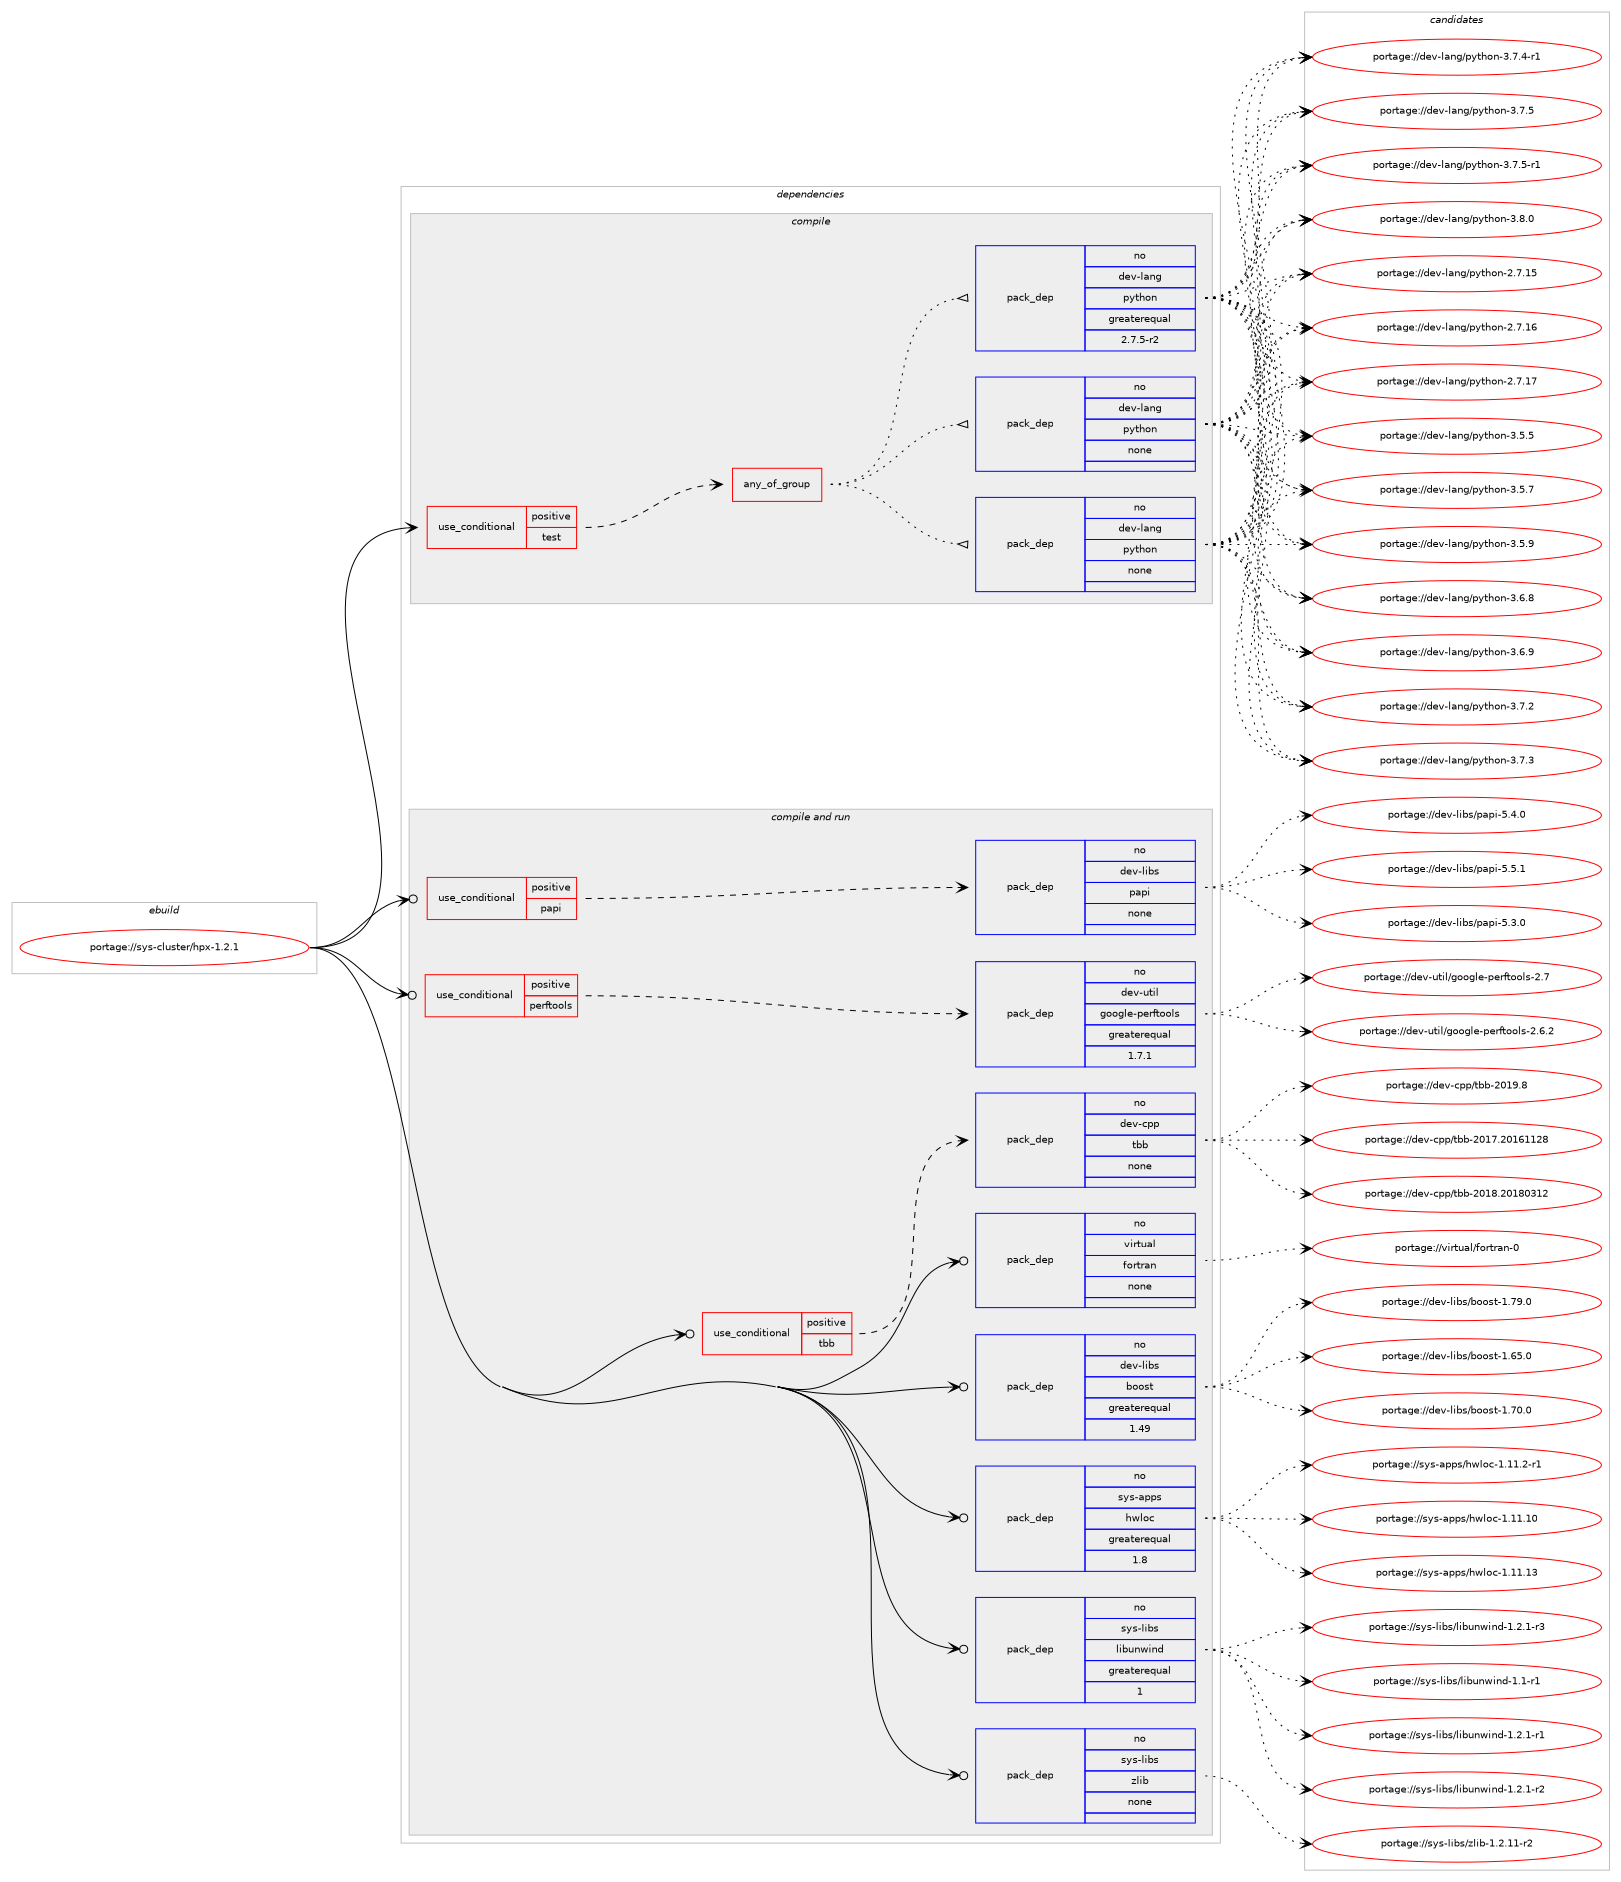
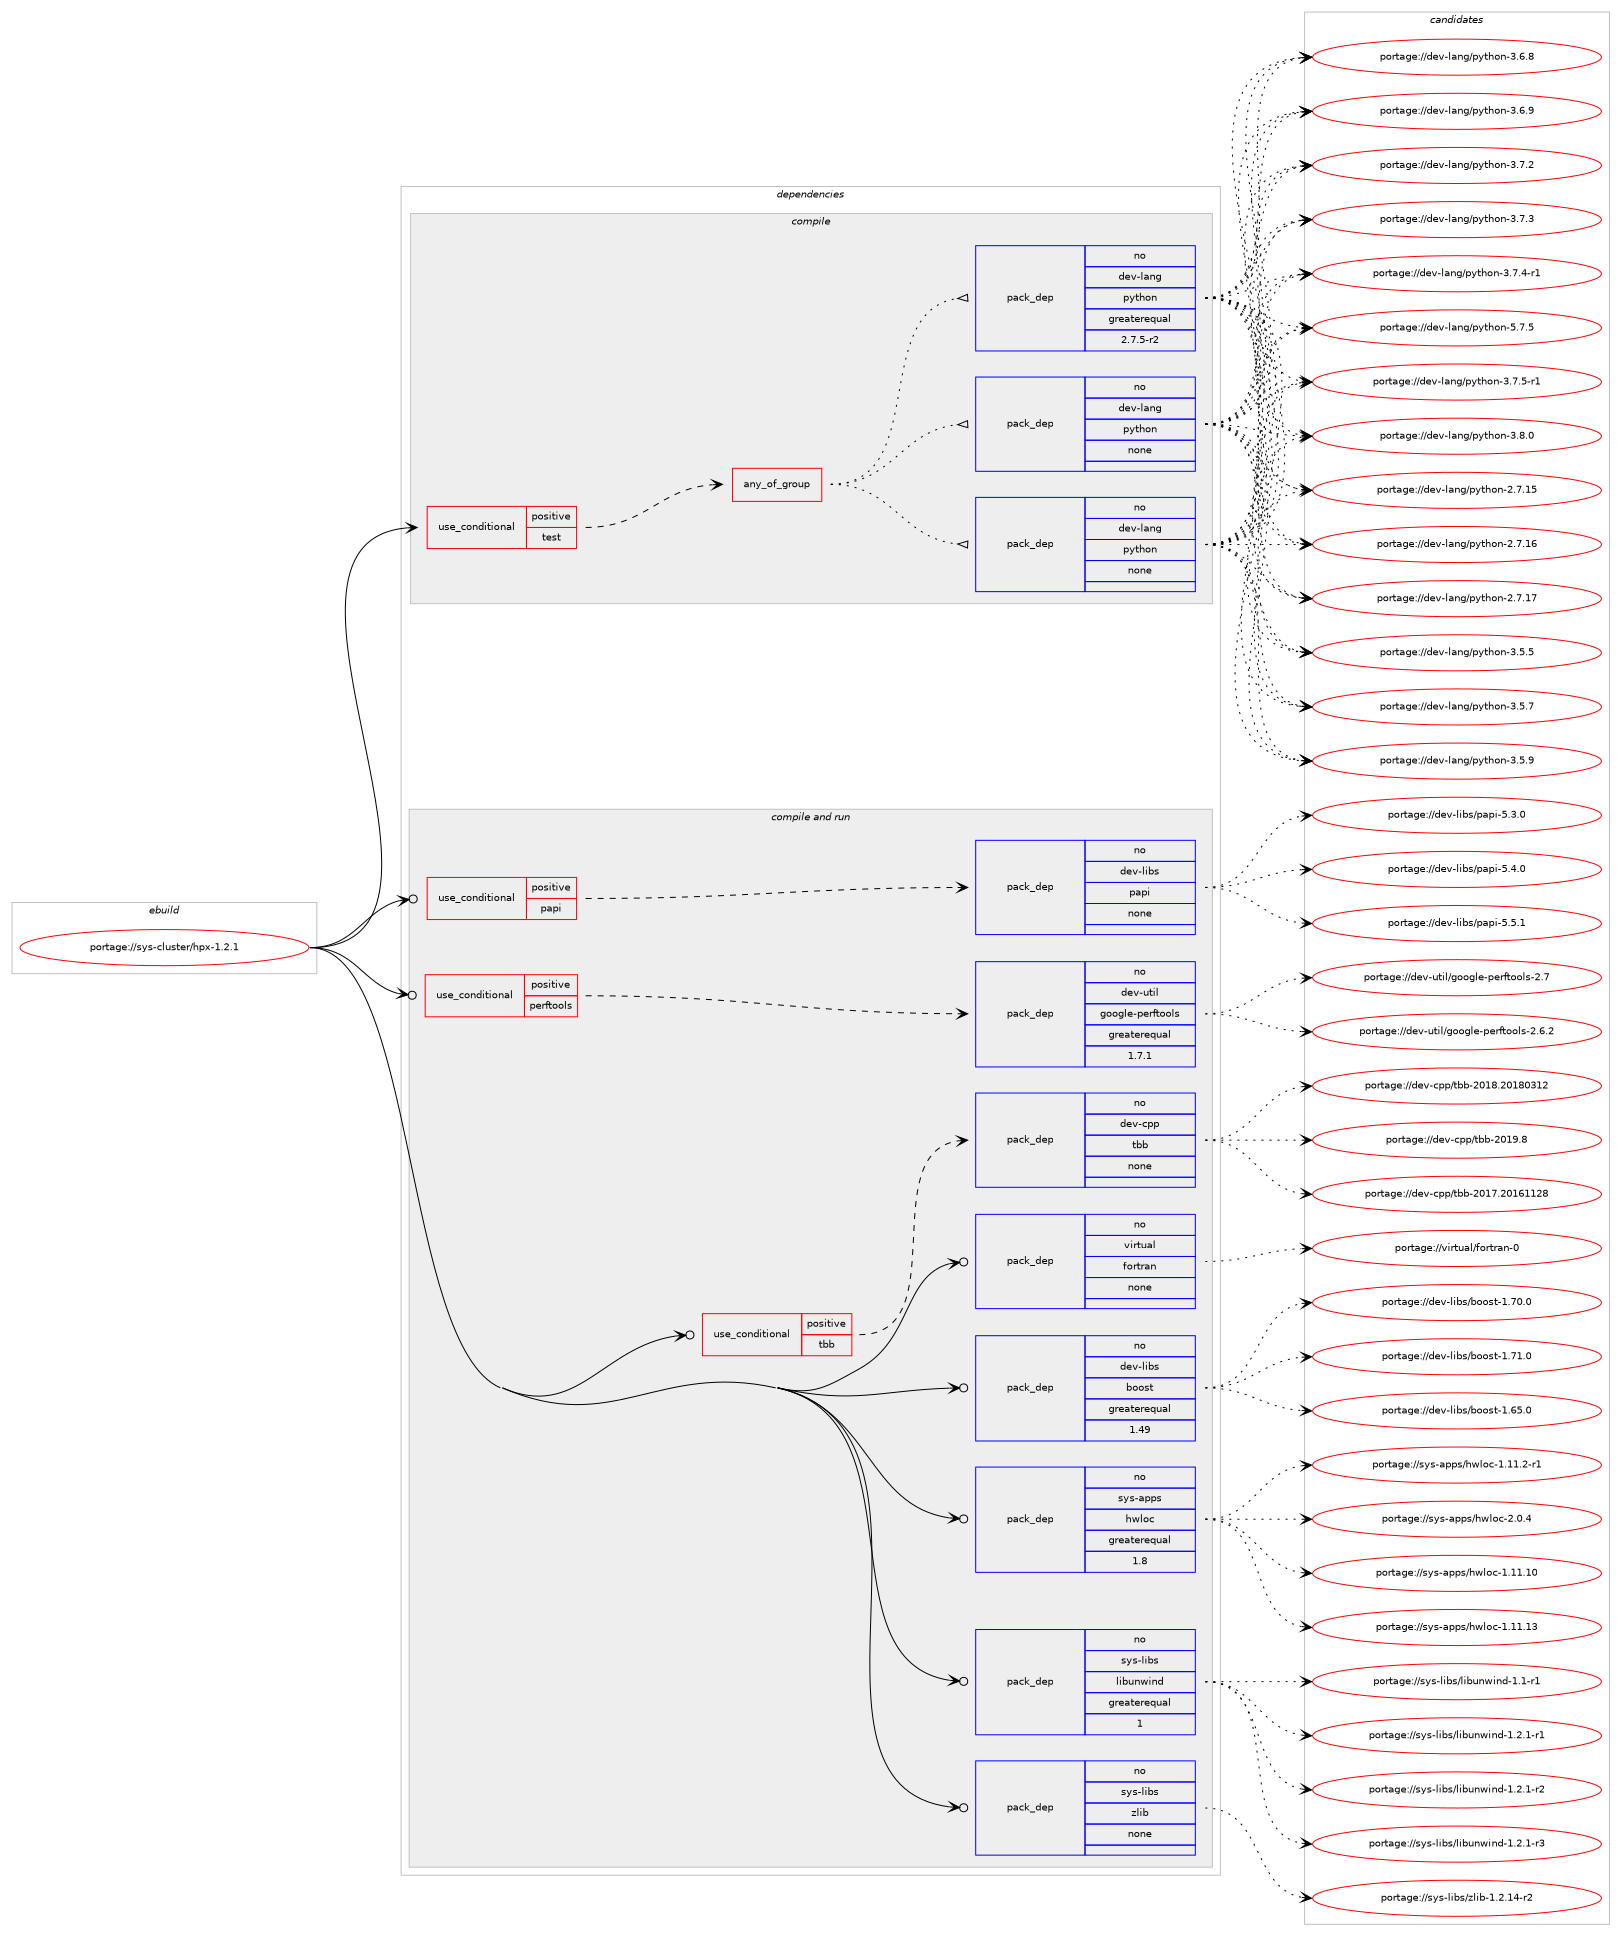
  digraph {
    compound=true
    concentrate=true
    fontname=Helvetica
    fontsize=10
    newrank=true
    rankdir=LR
    ranksep=1.5
    node [color=red fontname=Helvetica fontsize=10]
    edge [arrowhead=vee headport=w style=dotted tailport=e weight=100]
    n1 [label="portage://sys-cluster/hpx-1.2.1" width=4]
    n2 [color=blue label=<<TABLE BORDER="0" CELLBORDER="1" CELLSPACING="0" CELLPADDING="4" WIDTH="220"><TR><TD ROWSPAN="6" CELLPADDING="30">pack_dep</TD></TR><TR><TD WIDTH="110">no</TD></TR><TR><TD>dev-lang</TD></TR><TR><TD>python</TD></TR><TR><TD>none</TD></TR><TR><TD></TD></TR></TABLE>> shape=none]
    n3 [color=blue label=<<TABLE BORDER="0" CELLBORDER="1" CELLSPACING="0" CELLPADDING="4" WIDTH="220"><TR><TD ROWSPAN="6" CELLPADDING="30">pack_dep</TD></TR><TR><TD WIDTH="110">no</TD></TR><TR><TD>dev-lang</TD></TR><TR><TD>python</TD></TR><TR><TD>none</TD></TR><TR><TD></TD></TR></TABLE>> shape=none]
    n4 [color=blue label=<<TABLE BORDER="0" CELLBORDER="1" CELLSPACING="0" CELLPADDING="4" WIDTH="220"><TR><TD ROWSPAN="6" CELLPADDING="30">pack_dep</TD></TR><TR><TD WIDTH="110">no</TD></TR><TR><TD>dev-lang</TD></TR><TR><TD>python</TD></TR><TR><TD>greaterequal</TD></TR><TR><TD>2.7.5-r2</TD></TR></TABLE>> shape=none]
    n5 [label=<<TABLE BORDER="0" CELLBORDER="1" CELLSPACING="0" CELLPADDING="4"><TR><TD CELLPADDING="10">any_of_group</TD></TR></TABLE>> shape=none]
    n6 [label=<<TABLE BORDER="0" CELLBORDER="1" CELLSPACING="0" CELLPADDING="4"><TR><TD ROWSPAN="3" CELLPADDING="10">use_conditional</TD></TR><TR><TD>positive</TD></TR><TR><TD>test</TD></TR></TABLE>> shape=none]
    n7 [color=blue label=<<TABLE BORDER="0" CELLBORDER="1" CELLSPACING="0" CELLPADDING="4" WIDTH="220"><TR><TD ROWSPAN="6" CELLPADDING="30">pack_dep</TD></TR><TR><TD WIDTH="110">no</TD></TR><TR><TD>dev-libs</TD></TR><TR><TD>papi</TD></TR><TR><TD>none</TD></TR><TR><TD></TD></TR></TABLE>> shape=none]
    n8 [label=<<TABLE BORDER="0" CELLBORDER="1" CELLSPACING="0" CELLPADDING="4"><TR><TD ROWSPAN="3" CELLPADDING="10">use_conditional</TD></TR><TR><TD>positive</TD></TR><TR><TD>papi</TD></TR></TABLE>> shape=none]
    n9 [color=blue label=<<TABLE BORDER="0" CELLBORDER="1" CELLSPACING="0" CELLPADDING="4" WIDTH="220"><TR><TD ROWSPAN="6" CELLPADDING="30">pack_dep</TD></TR><TR><TD WIDTH="110">no</TD></TR><TR><TD>dev-util</TD></TR><TR><TD>google-perftools</TD></TR><TR><TD>greaterequal</TD></TR><TR><TD>1.7.1</TD></TR></TABLE>> shape=none]
    n10 [label=<<TABLE BORDER="0" CELLBORDER="1" CELLSPACING="0" CELLPADDING="4"><TR><TD ROWSPAN="3" CELLPADDING="10">use_conditional</TD></TR><TR><TD>positive</TD></TR><TR><TD>perftools</TD></TR></TABLE>> shape=none]
    n11 [color=blue label=<<TABLE BORDER="0" CELLBORDER="1" CELLSPACING="0" CELLPADDING="4" WIDTH="220"><TR><TD ROWSPAN="6" CELLPADDING="30">pack_dep</TD></TR><TR><TD WIDTH="110">no</TD></TR><TR><TD>dev-cpp</TD></TR><TR><TD>tbb</TD></TR><TR><TD>none</TD></TR><TR><TD></TD></TR></TABLE>> shape=none]
    n12 [label=<<TABLE BORDER="0" CELLBORDER="1" CELLSPACING="0" CELLPADDING="4"><TR><TD ROWSPAN="3" CELLPADDING="10">use_conditional</TD></TR><TR><TD>positive</TD></TR><TR><TD>tbb</TD></TR></TABLE>> shape=none]
    n13 [color=blue label=<<TABLE BORDER="0" CELLBORDER="1" CELLSPACING="0" CELLPADDING="4" WIDTH="220"><TR><TD ROWSPAN="6" CELLPADDING="30">pack_dep</TD></TR><TR><TD WIDTH="110">no</TD></TR><TR><TD>dev-libs</TD></TR><TR><TD>boost</TD></TR><TR><TD>greaterequal</TD></TR><TR><TD>1.49</TD></TR></TABLE>> shape=none]
    n14 [color=blue label=<<TABLE BORDER="0" CELLBORDER="1" CELLSPACING="0" CELLPADDING="4" WIDTH="220"><TR><TD ROWSPAN="6" CELLPADDING="30">pack_dep</TD></TR><TR><TD WIDTH="110">no</TD></TR><TR><TD>sys-apps</TD></TR><TR><TD>hwloc</TD></TR><TR><TD>greaterequal</TD></TR><TR><TD>1.8</TD></TR></TABLE>> shape=none]
    n15 [color=blue label=<<TABLE BORDER="0" CELLBORDER="1" CELLSPACING="0" CELLPADDING="4" WIDTH="220"><TR><TD ROWSPAN="6" CELLPADDING="30">pack_dep</TD></TR><TR><TD WIDTH="110">no</TD></TR><TR><TD>sys-libs</TD></TR><TR><TD>libunwind</TD></TR><TR><TD>greaterequal</TD></TR><TR><TD>1</TD></TR></TABLE>> shape=none]
    n16 [color=blue label=<<TABLE BORDER="0" CELLBORDER="1" CELLSPACING="0" CELLPADDING="4" WIDTH="220"><TR><TD ROWSPAN="6" CELLPADDING="30">pack_dep</TD></TR><TR><TD WIDTH="110">no</TD></TR><TR><TD>sys-libs</TD></TR><TR><TD>zlib</TD></TR><TR><TD>none</TD></TR><TR><TD></TD></TR></TABLE>> shape=none]
    n17 [color=blue label=<<TABLE BORDER="0" CELLBORDER="1" CELLSPACING="0" CELLPADDING="4" WIDTH="220"><TR><TD ROWSPAN="6" CELLPADDING="30">pack_dep</TD></TR><TR><TD WIDTH="110">no</TD></TR><TR><TD>virtual</TD></TR><TR><TD>fortran</TD></TR><TR><TD>none</TD></TR><TR><TD></TD></TR></TABLE>> shape=none]
    n18 [label="portage://dev-lang/python-2.7.15" width=4]
    n19 [label="portage://dev-lang/python-2.7.16" width=4]
    n20 [label="portage://dev-lang/python-2.7.17" width=4]
    n21 [label="portage://dev-lang/python-3.5.5" width=4]
    n22 [label="portage://dev-lang/python-3.5.7" width=4]
    n23 [label="portage://dev-lang/python-3.5.9" width=4]
    n24 [label="portage://dev-lang/python-3.6.8" width=4]
    n25 [label="portage://dev-lang/python-3.6.9" width=4]
    n26 [label="portage://dev-lang/python-3.7.2" width=4]
    n27 [label="portage://dev-lang/python-3.7.3" width=4]
    n28 [label="portage://dev-lang/python-3.7.4-r1" width=4]
-   n29 [label="portage://dev-lang/python-3.7.5" width=4]
+   n29 [label="portage://dev-lang/python-5.7.5" width=4]
    n30 [label="portage://dev-lang/python-3.7.5-r1" width=4]
    n31 [label="portage://dev-lang/python-3.8.0" width=4]
    n32 [label="portage://dev-libs/papi-5.3.0" width=4]
    n33 [label="portage://dev-libs/papi-5.4.0" width=4]
    n34 [label="portage://dev-libs/papi-5.5.1" width=4]
    n35 [label="portage://dev-util/google-perftools-2.6.2" width=4]
    n36 [label="portage://dev-util/google-perftools-2.7" width=4]
    n37 [label="portage://dev-cpp/tbb-2017.20161128" width=4]
    n38 [label="portage://dev-cpp/tbb-2018.20180312" width=4]
    n39 [label="portage://dev-cpp/tbb-2019.8" width=4]
    n40 [label="portage://dev-libs/boost-1.65.0" width=4]
    n41 [label="portage://dev-libs/boost-1.70.0" width=4]
-   n42 [label="portage://dev-libs/boost-1.79.0" width=4]
+   n42 [label="portage://dev-libs/boost-1.71.0" width=4]
    n43 [label="portage://sys-apps/hwloc-1.11.10" width=4]
    n44 [label="portage://sys-apps/hwloc-1.11.13" width=4]
    n45 [label="portage://sys-apps/hwloc-1.11.2-r1" width=4]
+   n46 [label="portage://sys-apps/hwloc-2.0.4" width=4]
    n47 [label="portage://sys-libs/libunwind-1.1-r1" width=4]
    n48 [label="portage://sys-libs/libunwind-1.2.1-r1" width=4]
    n49 [label="portage://sys-libs/libunwind-1.2.1-r2" width=4]
    n50 [label="portage://sys-libs/libunwind-1.2.1-r3" width=4]
-   n51 [label="portage://sys-libs/zlib-1.2.11-r2" width=4]
+   n51 [label="portage://sys-libs/zlib-1.2.14-r2" width=4]
    n52 [label="portage://virtual/fortran-0" width=4]
    subgraph cluster_1 {
      color=gray
      label=<<i>ebuild</i>>
      rank=same
      n1
    }
    subgraph cluster_2 {
      color=gray
      label=<<i>dependencies</i>>
      subgraph cluster_3 {
        color=gray
        fillcolor="#eeeeee"
        label=<<i>compile</i>>
        style=filled
        subgraph sub_4 {
          color=gray
          fillcolor="#eeeeee"
          label=<<i>compile</i>>
          style=filled
          n6
          subgraph sub_5 {
            color=gray
            fillcolor="#eeeeee"
            label=<<i>compile</i>>
            style=filled
            n5
            subgraph sub_6 {
              color=gray
              fillcolor="#eeeeee"
              label=<<i>compile</i>>
              style=filled
              n2
            }
            subgraph sub_7 {
              color=gray
              fillcolor="#eeeeee"
              label=<<i>compile</i>>
              style=filled
              n3
            }
            subgraph sub_8 {
              color=gray
              fillcolor="#eeeeee"
              label=<<i>compile</i>>
              style=filled
              n4
            }
          }
        }
      }
      subgraph cluster_9 {
        color=gray
        fillcolor="#eeeeee"
        label=<<i>compile and run</i>>
        style=filled
        subgraph sub_10 {
          color=gray
          fillcolor="#eeeeee"
          label=<<i>compile and run</i>>
          style=filled
          n8
          subgraph sub_11 {
            color=gray
            fillcolor="#eeeeee"
            label=<<i>compile and run</i>>
            style=filled
            n7
          }
        }
        subgraph sub_12 {
          color=gray
          fillcolor="#eeeeee"
          label=<<i>compile and run</i>>
          style=filled
          n10
          subgraph sub_13 {
            color=gray
            fillcolor="#eeeeee"
            label=<<i>compile and run</i>>
            style=filled
            n9
          }
        }
        subgraph sub_14 {
          color=gray
          fillcolor="#eeeeee"
          label=<<i>compile and run</i>>
          style=filled
          n12
          subgraph sub_15 {
            color=gray
            fillcolor="#eeeeee"
            label=<<i>compile and run</i>>
            style=filled
            n11
          }
        }
        subgraph sub_16 {
          color=gray
          fillcolor="#eeeeee"
          label=<<i>compile and run</i>>
          style=filled
          n13
        }
        subgraph sub_17 {
          color=gray
          fillcolor="#eeeeee"
          label=<<i>compile and run</i>>
          style=filled
          n14
        }
        subgraph sub_18 {
          color=gray
          fillcolor="#eeeeee"
          label=<<i>compile and run</i>>
          style=filled
          n15
        }
        subgraph sub_19 {
          color=gray
          fillcolor="#eeeeee"
          label=<<i>compile and run</i>>
          style=filled
          n16
        }
        subgraph sub_20 {
          color=gray
          fillcolor="#eeeeee"
          label=<<i>compile and run</i>>
          style=filled
          n17
        }
      }
      subgraph cluster_21 {
        color=gray
        fillcolor="#eeeeee"
        label=<<i>run</i>>
        style=filled
      }
    }
    subgraph cluster_22 {
      color=gray
      label=<<i>candidates</i>>
      rank=same
      subgraph sub_23 {
        color=black
        label=<<i>candidates</i>>
        nodesep=1
        rank=same
        n18
        n19
        n20
        n21
        n22
        n23
        n24
        n25
        n26
        n27
        n28
        n29
        n30
        n31
      }
      subgraph sub_24 {
        color=black
        label=<<i>candidates</i>>
        nodesep=1
        rank=same
        n18
        n19
        n20
        n21
        n22
        n23
        n24
        n25
        n26
        n27
        n28
        n29
        n30
        n31
      }
      subgraph sub_25 {
        color=black
        label=<<i>candidates</i>>
        nodesep=1
        rank=same
        n18
        n19
        n20
        n21
        n22
        n23
        n24
        n25
        n26
        n27
        n28
        n29
        n30
        n31
      }
      subgraph sub_26 {
        color=black
        label=<<i>candidates</i>>
        nodesep=1
        rank=same
        n32
        n33
        n34
      }
      subgraph sub_27 {
        color=black
        label=<<i>candidates</i>>
        nodesep=1
        rank=same
        n35
        n36
      }
      subgraph sub_28 {
        color=black
        label=<<i>candidates</i>>
        nodesep=1
        rank=same
        n37
        n38
        n39
      }
      subgraph sub_29 {
        color=black
        label=<<i>candidates</i>>
        nodesep=1
        rank=same
        n40
        n41
        n42
      }
      subgraph sub_30 {
        color=black
        label=<<i>candidates</i>>
        nodesep=1
        rank=same
        n43
        n44
        n45
+       n46
      }
      subgraph sub_31 {
        color=black
        label=<<i>candidates</i>>
        nodesep=1
        rank=same
        n47
        n48
        n49
        n50
      }
      subgraph sub_32 {
        color=black
        label=<<i>candidates</i>>
        nodesep=1
        rank=same
        n51
      }
      subgraph sub_33 {
        color=black
        label=<<i>candidates</i>>
        nodesep=1
        rank=same
        n52
      }
    }
    n1 -> n6 [style=solid weight=20]
    n1 -> n8 [arrowhead=odotvee style=solid weight=20]
    n1 -> n10 [arrowhead=odotvee style=solid weight=20]
    n1 -> n12 [arrowhead=odotvee style=solid weight=20]
    n1 -> n13 [arrowhead=odotvee style=solid weight=20]
    n1 -> n14 [arrowhead=odotvee style=solid weight=20]
    n1 -> n15 [arrowhead=odotvee style=solid weight=20]
    n1 -> n16 [arrowhead=odotvee style=solid weight=20]
    n1 -> n17 [arrowhead=odotvee style=solid weight=20]
    n2 -> n18
    n2 -> n19
    n2 -> n20
    n2 -> n21
    n2 -> n22
    n2 -> n23
    n2 -> n24
    n2 -> n25
    n2 -> n26
    n2 -> n27
    n2 -> n28
    n2 -> n29
    n2 -> n30
    n2 -> n31
    n3 -> n18
    n3 -> n19
    n3 -> n20
    n3 -> n21
    n3 -> n22
    n3 -> n23
    n3 -> n24
    n3 -> n25
    n3 -> n26
    n3 -> n27
    n3 -> n28
    n3 -> n29
    n3 -> n30
    n3 -> n31
    n4 -> n18
    n4 -> n19
    n4 -> n20
    n4 -> n21
    n4 -> n22
    n4 -> n23
    n4 -> n24
    n4 -> n25
    n4 -> n26
    n4 -> n27
    n4 -> n28
    n4 -> n29
    n4 -> n30
    n4 -> n31
    n5 -> n2 [arrowhead=oinv weight=20]
    n5 -> n3 [arrowhead=oinv weight=20]
    n5 -> n4 [arrowhead=oinv weight=20]
    n6 -> n5 [style=dashed weight=20]
    n7 -> n32
    n7 -> n33
    n7 -> n34
    n8 -> n7 [style=dashed weight=20]
    n9 -> n35
    n9 -> n36
    n10 -> n9 [style=dashed weight=20]
    n11 -> n37
    n11 -> n38
    n11 -> n39
    n12 -> n11 [style=dashed weight=20]
    n13 -> n40
    n13 -> n41
    n13 -> n42
    n14 -> n43
    n14 -> n44
    n14 -> n45
+   n14 -> n46
    n15 -> n47
    n15 -> n48
    n15 -> n49
    n15 -> n50
    n16 -> n51
    n17 -> n52
  }
